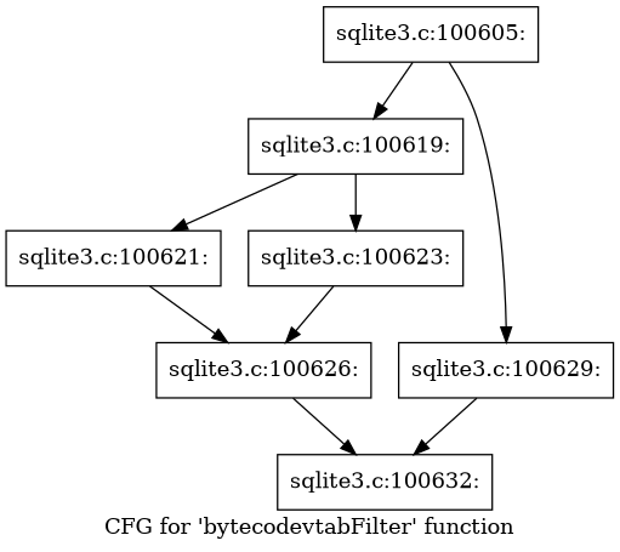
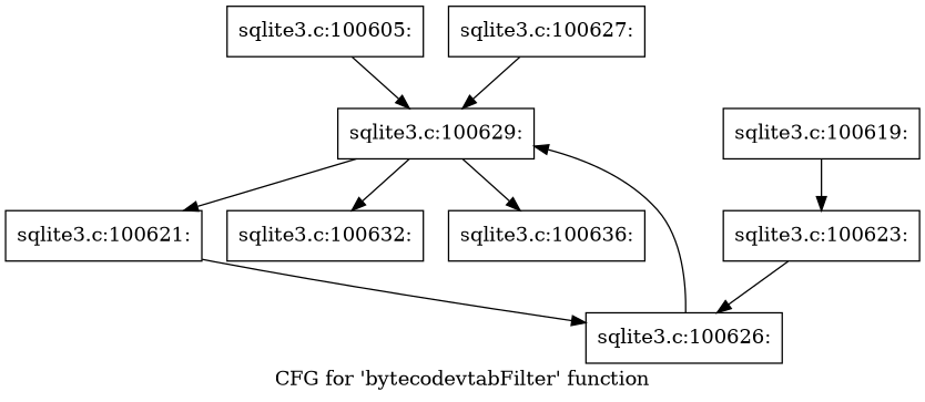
  digraph {
    label="CFG for 'bytecodevtabFilter' function"
    node [shape=record]
    n1 [label="{sqlite3.c:100605:}"]
    n2 [label="{sqlite3.c:100619:}"]
    n3 [label="{sqlite3.c:100629:}"]
    n4 [label="{sqlite3.c:100621:}"]
    n5 [label="{sqlite3.c:100623:}"]
+   n6 [label="{sqlite3.c:100627:}"]
    n7 [label="{sqlite3.c:100626:}"]
    n8 [label="{sqlite3.c:100632:}"]
-   n1 -> n2
+   n9 [label="{sqlite3.c:100636:}"]
    n1 -> n3
-   n2 -> n4
+   n3 -> n4
    n2 -> n5
    n3 -> n8
+   n3 -> n9
    n4 -> n7
    n5 -> n7
-   n7 -> n8
+   n6 -> n3
+   n7 -> n3
  }
